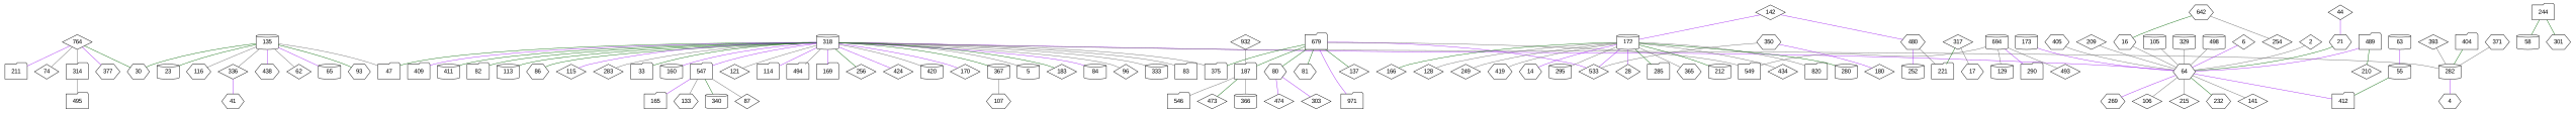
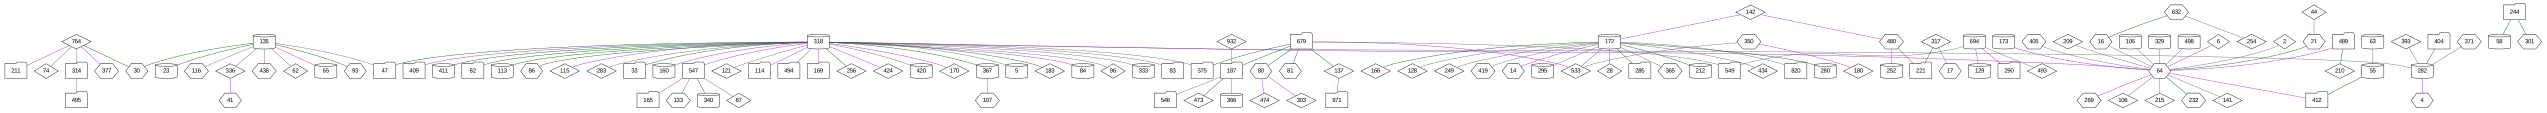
  strict graph {
    fontname="Liberation Sans"
    node [fontname="Liberation Sans" shape=diamond]
    edge [color=gray40 fontname="Liberation Sans"]
    318 [shape=cylinder]
    547 [shape=folder]
    121
    114 [shape=folder]
    494 [shape=folder]
    169 [shape=folder]
    256
    424
    420 [shape=cylinder]
    170
    84 [shape=cylinder]
    96
    333 [shape=cylinder]
    47 [shape=folder]
    83 [shape=folder]
    375 [shape=folder]
    409 [shape=folder]
    411 [shape=cylinder]
    82 [shape=folder]
    113 [shape=cylinder]
    64 [shape=hexagon]
    86 [shape=hexagon]
    115
    283
    n25 [label=33 shape=folder]
    282 [shape=cylinder]
    160 [shape=cylinder]
    367 [shape=cylinder]
    5 [shape=cylinder]
    183
    133 [shape=hexagon]
    340 [shape=cylinder]
    87
    165 [shape=folder]
    107 [shape=hexagon]
    412 [shape=folder]
    269 [shape=hexagon]
    106
    215
    232 [shape=hexagon]
    141
    4 [shape=hexagon]
    679 [shape=folder]
    187 [shape=folder]
    971 [shape=folder]
    80 [shape=hexagon]
    137
    81 [shape=hexagon]
    533
    549 [shape=folder]
    546 [shape=folder]
    473
    366 [shape=cylinder]
    474
    303
    172 [shape=cylinder]
    142
    480 [shape=hexagon]
    166
    128
    249
    419 [shape=hexagon]
    14 [shape=hexagon]
    295 [shape=cylinder]
    28
    285 [shape=folder]
    365 [shape=hexagon]
    212 [shape=cylinder]
    434
    820 [shape=folder]
    280 [shape=cylinder]
    252 [shape=cylinder]
    221 [shape=folder]
    30 [shape=hexagon]
    764
    74
    314 [shape=folder]
    377 [shape=hexagon]
    211 [shape=folder]
    495 [shape=folder]
    135 [shape=cylinder]
    336
    438 [shape=hexagon]
    62
    65 [shape=cylinder]
    93 [shape=hexagon]
    23 [shape=cylinder]
    116 [shape=hexagon]
    41 [shape=hexagon]
    932
    209
    350 [shape=hexagon]
    180
    393
    21 [shape=hexagon]
    44
    404 [shape=folder]
    105 [shape=cylinder]
    329 [shape=cylinder]
    489 [shape=folder]
    210
    498 [shape=cylinder]
    694 [shape=cylinder]
    129 [shape=cylinder]
    290 [shape=folder]
    493
    244 [shape=folder]
    58 [shape=cylinder]
    301 [shape=hexagon]
    6
    63 [shape=cylinder]
    55 [shape=cylinder]
-   642 [shape=hexagon]
+   642 [shape=hexagon label=632]
    254
    16 [shape=hexagon]
    317
    17 [shape=hexagon]
    2
    173 [shape=cylinder]
    405 [shape=hexagon]
    371 [shape=hexagon]
    318 -- 547 [color=purple]
    318 -- 121
    318 -- 114 [color=purple]
    318 -- 494
    318 -- 169 [color=purple]
    318 -- 256 [color=darkgreen]
    318 -- 424 [color=purple]
    318 -- 420
    318 -- 170 [color=purple]
    318 -- 84 [color=purple]
    318 -- 96
    318 -- 333
    318 -- 47 [color=darkgreen]
    318 -- 83
    318 -- 375
    318 -- 409 [color=purple]
    318 -- 411 [color=darkgreen]
    318 -- 82 [color=darkgreen]
    318 -- 113 [color=darkgreen]
    318 -- 64 [color=purple]
    318 -- 86 [color=darkgreen]
    318 -- 115 [color=purple]
    318 -- 283
    318 -- n25 [color=darkgreen]
    318 -- 282
    318 -- 160 [color=purple]
    318 -- 367 [color=darkgreen]
    318 -- 5
    318 -- 183 [color=darkgreen]
    547 -- 133
    547 -- 340 [color=darkgreen]
    547 -- 87
    547 -- 165 [color=purple]
    64 -- 412 [color=purple]
    64 -- 269 [color=purple]
    64 -- 106
    64 -- 215
    64 -- 232 [color=darkgreen]
    64 -- 141
    282 -- 4 [color=purple]
    367 -- 107
    679 -- 375 [color=darkgreen]
    679 -- 187 [color=darkgreen]
-   679 -- 971 [color=purple]
+   137 -- 971 [color=purple]
    679 -- 80 [color=darkgreen]
    679 -- 137 [color=darkgreen]
    679 -- 81 [color=darkgreen]
    679 -- 533 [color=purple]
    679 -- 549
    187 -- 546
    187 -- 473 [color=darkgreen]
    187 -- 366
    80 -- 474 [color=purple]
    80 -- 303 [color=purple]
    172 -- 533 [color=purple]
    172 -- 166 [color=darkgreen]
    172 -- 128
    172 -- 249
    172 -- 419
    172 -- 14 [color=purple]
    172 -- 295
    172 -- 28 [color=purple]
    172 -- 285 [color=darkgreen]
    172 -- 365
    172 -- 212 [color=darkgreen]
    172 -- 434
    172 -- 820
    172 -- 280 [color=darkgreen]
    142 -- 172 [color=purple]
    142 -- 480 [color=purple]
    480 -- 252 [color=purple]
    480 -- 221
    764 -- 30 [color=darkgreen]
    764 -- 74
    764 -- 314
    764 -- 377 [color=purple]
    764 -- 211 [color=purple]
    314 -- 495
    135 -- 47
    135 -- 30 [color=darkgreen]
    135 -- 336
    135 -- 438 [color=purple]
    135 -- 62
    135 -- 65 [color=purple]
    135 -- 93 [color=darkgreen]
    135 -- 23 [color=darkgreen]
    135 -- 116
    336 -- 41 [color=purple]
    932 -- 187
    209 -- 64
    350 -- 533
    350 -- 180 [color=purple]
    393 -- 282
    21 -- 64 [color=darkgreen]
    44 -- 21 [color=purple]
    404 -- 282 [color=darkgreen]
    105 -- 64
    329 -- 64
    489 -- 64 [color=purple]
    489 -- 210 [color=darkgreen]
    498 -- 64
    694 -- 549
    694 -- 129
    694 -- 290 [color=purple]
    694 -- 493
    244 -- 58 [color=darkgreen]
    244 -- 301 [color=darkgreen]
    6 -- 64 [color=purple]
    63 -- 55 [color=purple]
    55 -- 412 [color=darkgreen]
    642 -- 254
    642 -- 16 [color=darkgreen]
    16 -- 64
    317 -- 221 [color=darkgreen]
    317 -- 17
    2 -- 64
    173 -- 64 [color=purple]
    405 -- 64
    371 -- 282
  }
